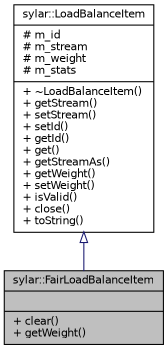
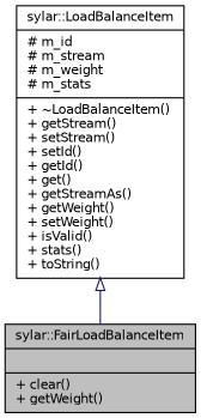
  digraph {
    node [color=black fontname=Helvetica fontsize=10 shape=record style=filled]
    n1 [fillcolor=grey75 fontcolor=black height=0.2 label="{sylar::FairLoadBalanceItem\n||+ clear()\l+ getWeight()\l}" width=0.4]
-   n2 [fillcolor=white height=0.2 label="{sylar::LoadBalanceItem\n|# m_id\l# m_stream\l# m_weight\l# m_stats\l|+ ~LoadBalanceItem()\l+ getStream()\l+ setStream()\l+ setId()\l+ getId()\l+ get()\l+ getStreamAs()\l+ getWeight()\l+ setWeight()\l+ isValid()\l+ close()\l+ toString()\l}" width=0.4]
+   n2 [fillcolor=white height=0.2 label="{sylar::LoadBalanceItem\n|# m_id\l# m_stream\l# m_weight\l# m_stats\l|+ ~LoadBalanceItem()\l+ getStream()\l+ setStream()\l+ setId()\l+ getId()\l+ get()\l+ getStreamAs()\l+ getWeight()\l+ setWeight()\l+ isValid()\l+ stats()\l+ toString()\l}" width=0.4]
    n2 -> n1 [arrowtail=onormal color=midnightblue dir=back fontname=Helvetica fontsize=10 labelfontname=Helvetica labelfontsize=10 style=solid]
  }
